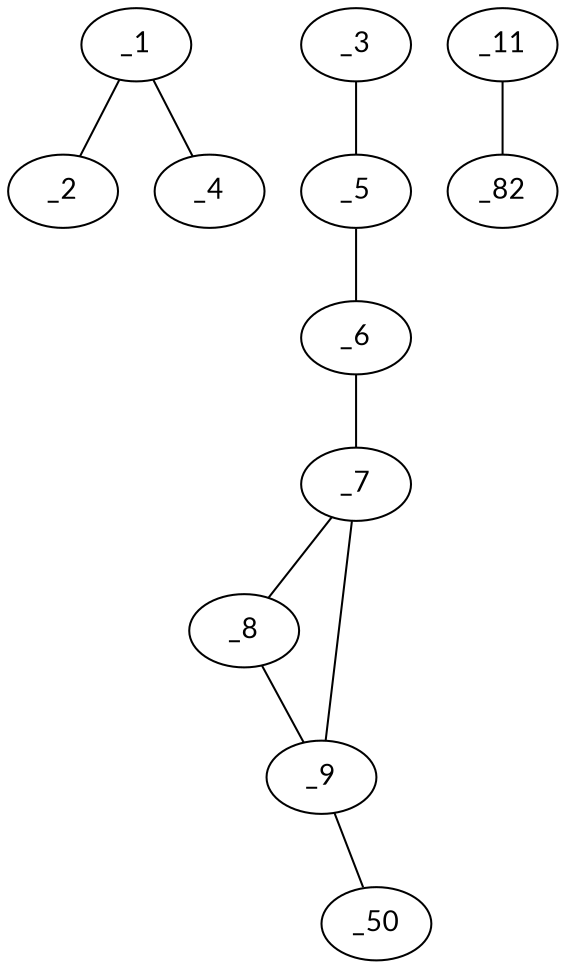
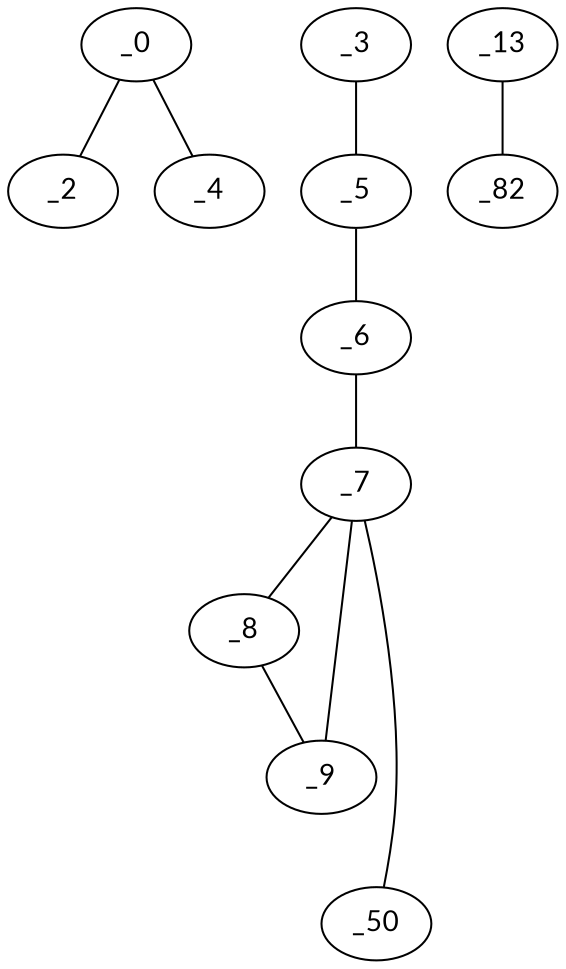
  graph {
    fontname=Lato
    node [charge=0 chem=1 fontname=Lato symbol="C  " x=3.7321 y=-0.25]
    edge [fontname=Lato valence=1]
-   _1 [x=2]
+   _1 [x=2 label=_0]
    _2 [chem=2 symbol="O  " x=2.866 y=0.25]
    _4 [chem=2 symbol="O  " y=-1.25]
    _5 [x=4.5981 y=0.25]
    _3
    _6 [chem=5 symbol="S  " x=5.4641]
    _7 [chem=5 symbol="S  " x=6.3301 y=0.25]
    _8 [x=7.1962]
    _9 [x=8.0622 y=0.25]
    n10 [chem=2 label=_50 symbol="O  " x=8.0622 y=1.25]
-   _11 [chem=2 symbol="O  " x=8.9282]
+   _11 [chem=2 symbol="O  " x=8.9282 label=_13]
    n12 [label=_82 x=9.7942 y=0.25]
    _1 -- _2
    _1 -- _4 [valence=2]
    _5 -- _6
    _3 -- _5
    _6 -- _7
    _7 -- _8
    _8 -- _9
    _9 -- _7
-   _9 -- n10 [valence=2]
+   _7 -- n10 [valence=2]
    _11 -- n12
  }
